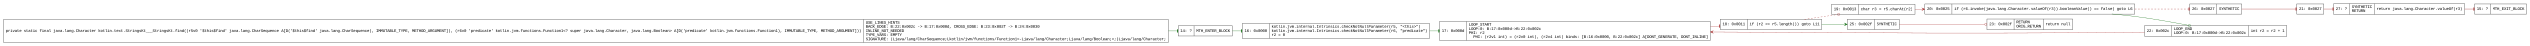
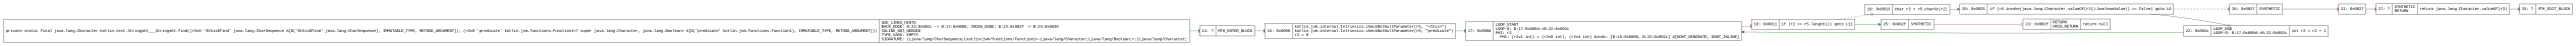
  digraph {
    fontname="Liberation Mono"
    rankdir=LR
    node [fontname="Liberation Mono" shape=record]
    edge [arrowhead=tee color=brown fontname="Liberation Mono"]
    n1 [label="{14\:\ ?|MTH_ENTER_BLOCK\l}"]
    n2 [label="{16\:\ 0x0000|kotlin.jvm.internal.Intrinsics.checkNotNullParameter(r5, \"\<this\>\")\lkotlin.jvm.internal.Intrinsics.checkNotNullParameter(r6, \"predicate\")\lr2 = 0\l}"]
    n3 [label="{17\:\ 0x000d|LOOP_START\lLOOP:0: B:17:0x000d\-\>B:22:0x002c\lPHI: r2 \l  PHI: (r2v1 int) = (r2v0 int), (r2v4 int) binds: [B:16:0x0000, B:22:0x002c] A[DONT_GENERATE, DONT_INLINE]\l}"]
    n4 [label="{18\:\ 0x0011|if (r2 \>= r5.length()) goto L11\l}"]
    n5 [label="{19\:\ 0x0013|char r3 = r5.charAt(r2)\l}"]
    n6 [label="{25\:\ 0x002f|SYNTHETIC\l}"]
    n7 [label="{20\:\ 0x0025|if (r6.invoke(java.lang.Character.valueOf(r3)).booleanValue() == false) goto L6\l}"]
    n8 [label="{23\:\ 0x002f|RETURN\lORIG_RETURN\l|return null\l}"]
    n9 [label="{22\:\ 0x002c|LOOP_END\lLOOP:0: B:17:0x000d\-\>B:22:0x002c\l|int r2 = r2 + 1\l}"]
    n10 [label="{26\:\ 0x0027|SYNTHETIC\l}"]
    n11 [label="{21\:\ 0x0027}"]
    n12 [label="{27\:\ ?|SYNTHETIC\lRETURN\l|return java.lang.Character.valueOf(r3)\l}"]
    n13 [label="{15\:\ ?|MTH_EXIT_BLOCK\l}"]
    n14 [label="{private static final java.lang.Character kotlin.text.StringsKt___StringsKt.find((r5v0 '$this$find' java.lang.CharSequence A[D('$this$find' java.lang.CharSequence), IMMUTABLE_TYPE, METHOD_ARGUMENT]), (r6v0 'predicate' kotlin.jvm.functions.Function1\<? super java.lang.Character, java.lang.Boolean\> A[D('predicate' kotlin.jvm.functions.Function1), IMMUTABLE_TYPE, METHOD_ARGUMENT]))  | USE_LINES_HINTS\lBACK_EDGE: B:22:0x002c \-\> B:17:0x000d, CROSS_EDGE: B:23:0x002f \-\> B:24:0x0030\lINLINE_NOT_NEEDED\lTYPE_VARS: EMPTY\lSIGNATURE: (Ljava\/lang\/CharSequence;Lkotlin\/jvm\/functions\/Function1\<\-Ljava\/lang\/Character;Ljava\/lang\/Boolean;\>;)Ljava\/lang\/Character;\l}"]
    n1 -> n2 [color=darkgreen]
    n2 -> n3 [color=darkgreen]
    n3 -> n4
    n4 -> n5 [arrowhead=odot style=dashed]
    n4 -> n6 [arrowhead=vee color=darkgreen]
    n5 -> n7 [arrowhead=vee]
    n6 -> n8 [arrowhead=odot]
    n7 -> n9 [arrowhead=odot color=darkgreen]
    n7 -> n10 [style=dashed]
-   n9 -> n3 [arrowhead=vee]
+   n9 -> n3 [arrowhead=vee color=darkgreen]
    n10 -> n11
    n11 -> n12
-   n12 -> n13
+   n12 -> n13 [color=darkgreen]
    n14 -> n1 [color=darkgreen]
  }
